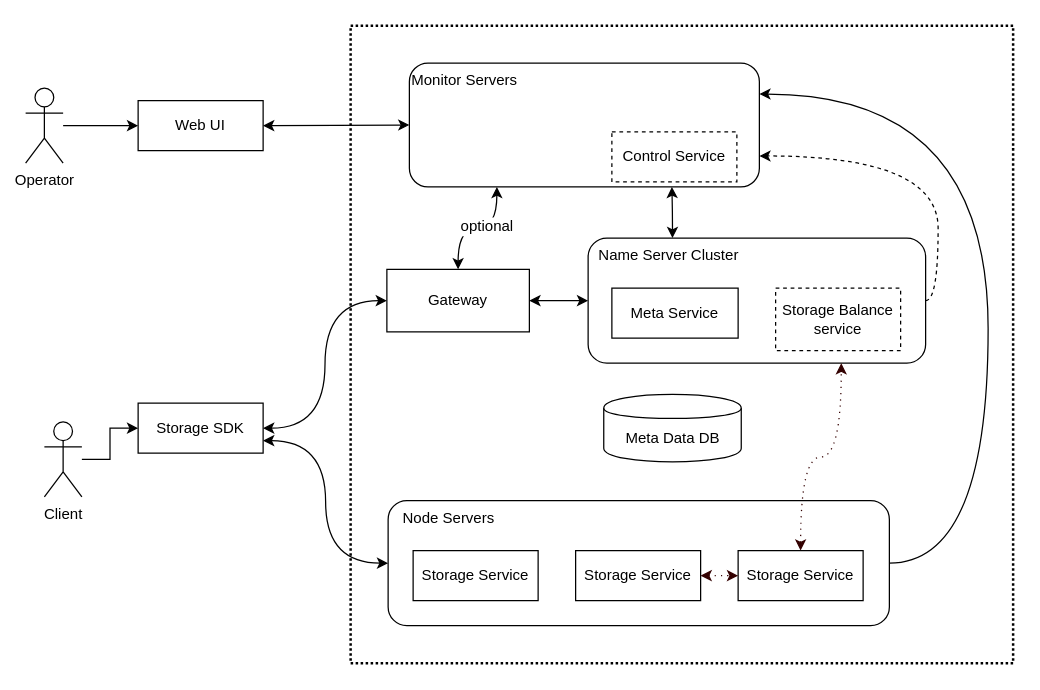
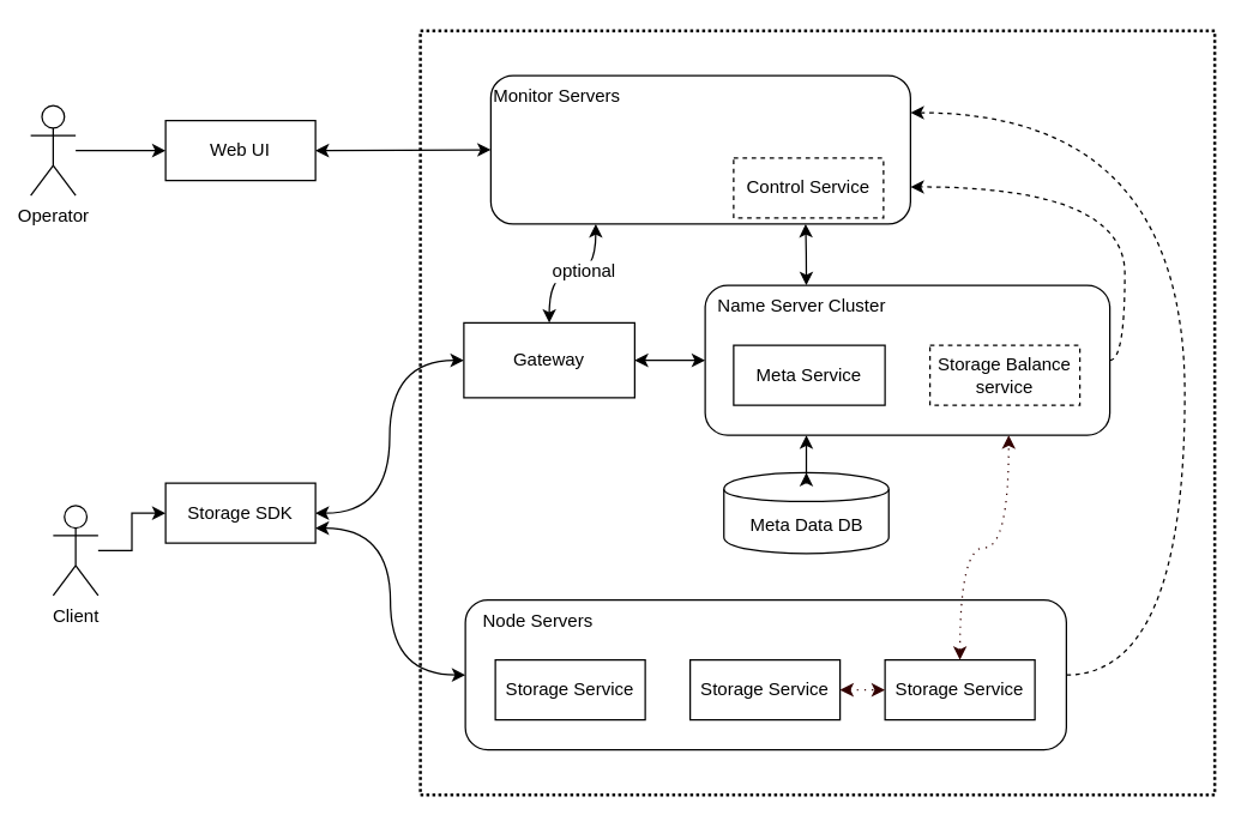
  <mxCell id="0" />
  <mxCell id="1" parent="0" />
  <mxCell id="2" value="" style="rounded=0;whiteSpace=wrap;html=1;fillColor=none;dashed=1;glass=0;shadow=0;arcSize=17;dashPattern=1 1;strokeWidth=2;" parent="1" vertex="1"><mxGeometry x="280" y="20" width="530" height="510" as="geometry" /></mxCell>
  <mxCell id="3" value="&amp;nbsp; Name Server Cluster" style="rounded=1;whiteSpace=wrap;html=1;fillColor=none;align=left;verticalAlign=top;" parent="1" vertex="1"><mxGeometry x="470" y="190" width="270" height="100" as="geometry" /></mxCell>
  <mxCell id="4" value="" style="edgeStyle=orthogonalEdgeStyle;curved=1;rounded=0;orthogonalLoop=1;jettySize=auto;html=1;entryX=0.75;entryY=1;entryDx=0;entryDy=0;exitX=0.25;exitY=0;exitDx=0;exitDy=0;startArrow=classic;startFill=1;" edge="1" parent="1" source="3" target="5"><mxGeometry relative="1" as="geometry"><mxPoint x="470" y="240" as="targetPoint" /></mxGeometry></mxCell>
  <mxCell id="5" value="Monitor Servers" style="rounded=1;whiteSpace=wrap;html=1;fillColor=none;align=left;horizontal=1;verticalAlign=top;" parent="1" vertex="1"><mxGeometry x="327" y="50" width="280" height="99" as="geometry" /></mxCell>
  <mxCell id="6" value="&amp;nbsp; &amp;nbsp;Node Servers" style="rounded=1;whiteSpace=wrap;html=1;fillColor=none;verticalAlign=top;align=left;" parent="1" vertex="1"><mxGeometry x="310" y="400" width="401" height="100" as="geometry" /></mxCell>
  <mxCell id="7" value="" style="edgeStyle=orthogonalEdgeStyle;curved=1;rounded=0;jumpStyle=arc;orthogonalLoop=1;jettySize=auto;html=1;dashed=1;entryX=1;entryY=0.75;entryDx=0;entryDy=0;exitX=1;exitY=0.5;exitDx=0;exitDy=0;" parent="1" source="3" target="5" edge="1"><mxGeometry relative="1" as="geometry"><mxPoint x="490" y="375.286" as="targetPoint" /><Array as="points"><mxPoint x="750" y="240" /><mxPoint x="750" y="124" /></Array></mxGeometry></mxCell>
  <mxCell id="8" value="" style="rounded=0;orthogonalLoop=1;jettySize=auto;html=1;exitX=1;exitY=0.5;exitDx=0;exitDy=0;entryX=0;entryY=0.5;entryDx=0;entryDy=0;edgeStyle=orthogonalEdgeStyle;curved=1;startArrow=classic;startFill=1;" parent="1" source="9" target="23" edge="1"><mxGeometry relative="1" as="geometry" /></mxCell>
  <mxCell id="9" value="Storage SDK" style="rounded=0;whiteSpace=wrap;html=1;fillColor=none;" parent="1" vertex="1"><mxGeometry x="110" y="322" width="100" height="40" as="geometry" /></mxCell>
  <mxCell id="10" value="" style="edgeStyle=orthogonalEdgeStyle;rounded=0;orthogonalLoop=1;jettySize=auto;html=1;" parent="1" source="11" target="9" edge="1"><mxGeometry relative="1" as="geometry" /></mxCell>
  <mxCell id="11" value="Client" style="shape=umlActor;verticalLabelPosition=bottom;labelBackgroundColor=#ffffff;verticalAlign=top;html=1;outlineConnect=0;fillColor=none;" parent="1" vertex="1"><mxGeometry x="35" y="337" width="30" height="60" as="geometry" /></mxCell>
  <mxCell id="12" value="Meta Data DB" style="shape=cylinder;whiteSpace=wrap;html=1;boundedLbl=1;backgroundOutline=1;fillColor=none;" parent="1" vertex="1"><mxGeometry x="482.5" y="315" width="110" height="54" as="geometry" /></mxCell>
- <mxCell id="13" style="edgeStyle=orthogonalEdgeStyle;rounded=0;orthogonalLoop=1;jettySize=auto;html=1;jumpStyle=arc;dashed=0;curved=1;exitX=1;exitY=0.5;exitDx=0;exitDy=0;entryX=1;entryY=0.25;entryDx=0;entryDy=0;" parent="1" source="6" target="5" edge="1"><mxGeometry relative="1" as="geometry"><mxPoint x="420.286" y="556" as="sourcePoint" /><mxPoint x="638.143" y="409.857" as="targetPoint" /><Array as="points"><mxPoint x="790" y="450" /><mxPoint x="790" y="75" /></Array></mxGeometry></mxCell>
+ <mxCell id="13" style="edgeStyle=orthogonalEdgeStyle;rounded=0;orthogonalLoop=1;jettySize=auto;html=1;jumpStyle=arc;dashed=1;curved=1;exitX=1;exitY=0.5;exitDx=0;exitDy=0;entryX=1;entryY=0.25;entryDx=0;entryDy=0;" parent="1" source="6" target="5" edge="1"><mxGeometry relative="1" as="geometry"><mxPoint x="420.286" y="556" as="sourcePoint" /><mxPoint x="638.143" y="409.857" as="targetPoint" /><Array as="points"><mxPoint x="790" y="450" /><mxPoint x="790" y="75" /></Array></mxGeometry></mxCell>
  <mxCell id="14" value="Storage Service" style="rounded=0;whiteSpace=wrap;html=1;fillColor=none;" parent="1" vertex="1"><mxGeometry x="330" y="440" width="100" height="40" as="geometry" /></mxCell>
  <mxCell id="15" value="Storage Service" style="rounded=0;whiteSpace=wrap;html=1;fillColor=none;" parent="1" vertex="1"><mxGeometry x="590" y="440" width="100" height="40" as="geometry" /></mxCell>
  <mxCell id="16" value="Storage Service" style="rounded=0;whiteSpace=wrap;html=1;fillColor=none;" parent="1" vertex="1"><mxGeometry x="460" y="440" width="100" height="40" as="geometry" /></mxCell>
  <mxCell id="17" value="" style="edgeStyle=orthogonalEdgeStyle;rounded=0;orthogonalLoop=1;jettySize=auto;html=1;entryX=0;entryY=0.5;entryDx=0;entryDy=0;exitX=1;exitY=0.75;exitDx=0;exitDy=0;curved=1;startArrow=classic;startFill=1;" parent="1" source="9" target="6" edge="1"><mxGeometry relative="1" as="geometry"><mxPoint x="224" y="385" as="sourcePoint" /><mxPoint x="382.286" y="385" as="targetPoint" /></mxGeometry></mxCell>
  <mxCell id="18" value="" style="edgeStyle=orthogonalEdgeStyle;curved=1;rounded=0;orthogonalLoop=1;jettySize=auto;html=1;" edge="1" parent="1" source="19" target="21"><mxGeometry relative="1" as="geometry" /></mxCell>
  <mxCell id="19" value="Operator" style="shape=umlActor;verticalLabelPosition=bottom;labelBackgroundColor=#ffffff;verticalAlign=top;html=1;outlineConnect=0;fillColor=none;" parent="1" vertex="1"><mxGeometry x="20" y="70" width="30" height="60" as="geometry" /></mxCell>
  <mxCell id="20" value="" style="edgeStyle=orthogonalEdgeStyle;curved=1;rounded=0;orthogonalLoop=1;jettySize=auto;html=1;entryX=0;entryY=0.5;entryDx=0;entryDy=0;startArrow=classic;startFill=1;" edge="1" parent="1" source="21" target="5"><mxGeometry relative="1" as="geometry" /></mxCell>
  <mxCell id="21" value="Web UI" style="rounded=0;whiteSpace=wrap;html=1;fillColor=none;" parent="1" vertex="1"><mxGeometry x="110" y="80" width="100" height="40" as="geometry" /></mxCell>
  <mxCell id="22" value="" style="edgeStyle=orthogonalEdgeStyle;rounded=0;orthogonalLoop=1;jettySize=auto;html=1;curved=1;exitX=1;exitY=0.5;exitDx=0;exitDy=0;entryX=0;entryY=0.5;entryDx=0;entryDy=0;startArrow=classic;startFill=1;" edge="1" parent="1" source="23" target="3"><mxGeometry relative="1" as="geometry"><mxPoint x="450" y="316" as="targetPoint" /></mxGeometry></mxCell>
  <mxCell id="23" value="Gateway" style="rounded=0;whiteSpace=wrap;html=1;align=center;fillColor=none;" parent="1" vertex="1"><mxGeometry x="309" y="215" width="114" height="50" as="geometry" /></mxCell>
+ <mxCell id="24" style="edgeStyle=orthogonalEdgeStyle;curved=1;rounded=0;orthogonalLoop=1;jettySize=auto;html=1;exitX=0.25;exitY=1;exitDx=0;exitDy=0;entryX=0.5;entryY=0;entryDx=0;entryDy=0;startArrow=classic;startFill=1;" edge="1" parent="1" source="3" target="12"><mxGeometry relative="1" as="geometry"><Array as="points"><mxPoint x="538" y="325" /><mxPoint x="538" y="325" /></Array></mxGeometry></mxCell>
  <mxCell id="25" value="Meta Service" style="rounded=0;whiteSpace=wrap;html=1;shadow=0;glass=0;align=center;fillColor=none;" vertex="1" parent="1"><mxGeometry x="489" y="230" width="101" height="40" as="geometry" /></mxCell>
- <mxCell id="26" value="Storage Balance service" style="rounded=0;whiteSpace=wrap;html=1;shadow=0;glass=0;align=center;fillColor=none;dashed=1;" vertex="1" parent="1"><mxGeometry x="620" y="230" width="100" height="50" as="geometry" /></mxCell>
+ <mxCell id="26" value="Storage Balance service" style="rounded=0;whiteSpace=wrap;html=1;shadow=0;glass=0;align=center;fillColor=none;dashed=1;" vertex="1" parent="1"><mxGeometry x="620" y="230" width="100" height="40" as="geometry" /></mxCell>
  <mxCell id="27" value="Control Service" style="rounded=0;whiteSpace=wrap;html=1;shadow=0;glass=0;fillColor=none;align=center;dashed=1;" vertex="1" parent="1"><mxGeometry x="489" y="105" width="100" height="40" as="geometry" /></mxCell>
  <mxCell id="28" value="" style="rounded=0;orthogonalLoop=1;jettySize=auto;html=1;entryX=0.25;entryY=1;entryDx=0;entryDy=0;exitX=0.5;exitY=0;exitDx=0;exitDy=0;backgroundOutline=0;comic=0;startArrow=classic;startFill=1;edgeStyle=orthogonalEdgeStyle;curved=1;" edge="1" parent="1" source="23" target="5"><mxGeometry relative="1" as="geometry"><mxPoint x="364" y="246.5" as="sourcePoint" /><mxPoint x="364" y="161.5" as="targetPoint" /></mxGeometry></mxCell>
  <mxCell id="29" value="optional" style="text;html=1;align=center;verticalAlign=middle;resizable=0;points=[];;labelBackgroundColor=#ffffff;" vertex="1" connectable="0" parent="28"><mxGeometry x="0.135" y="2" relative="1" as="geometry"><mxPoint as="offset" /></mxGeometry></mxCell>
  <mxCell id="30" value="" style="edgeStyle=orthogonalEdgeStyle;curved=1;rounded=0;comic=0;orthogonalLoop=1;jettySize=auto;html=1;startArrow=classic;startFill=1;entryX=0.75;entryY=1;entryDx=0;entryDy=0;exitX=0.5;exitY=0;exitDx=0;exitDy=0;fillColor=#cce5ff;strokeColor=#330000;dashed=1;dashPattern=1 4;" edge="1" parent="1" source="15" target="3"><mxGeometry relative="1" as="geometry"><mxPoint x="704.93" y="335" as="sourcePoint" /><mxPoint x="673" y="372" as="targetPoint" /></mxGeometry></mxCell>
  <mxCell id="31" value="" style="edgeStyle=orthogonalEdgeStyle;curved=1;rounded=0;comic=0;orthogonalLoop=1;jettySize=auto;html=1;startArrow=classic;startFill=1;entryX=0;entryY=0.5;entryDx=0;entryDy=0;exitX=1;exitY=0.5;exitDx=0;exitDy=0;strokeColor=#330000;dashed=1;dashPattern=1 4;" edge="1" parent="1" source="16" target="15"><mxGeometry relative="1" as="geometry"><mxPoint x="545" y="450" as="sourcePoint" /><mxPoint x="705" y="375.2" as="targetPoint" /></mxGeometry></mxCell>
